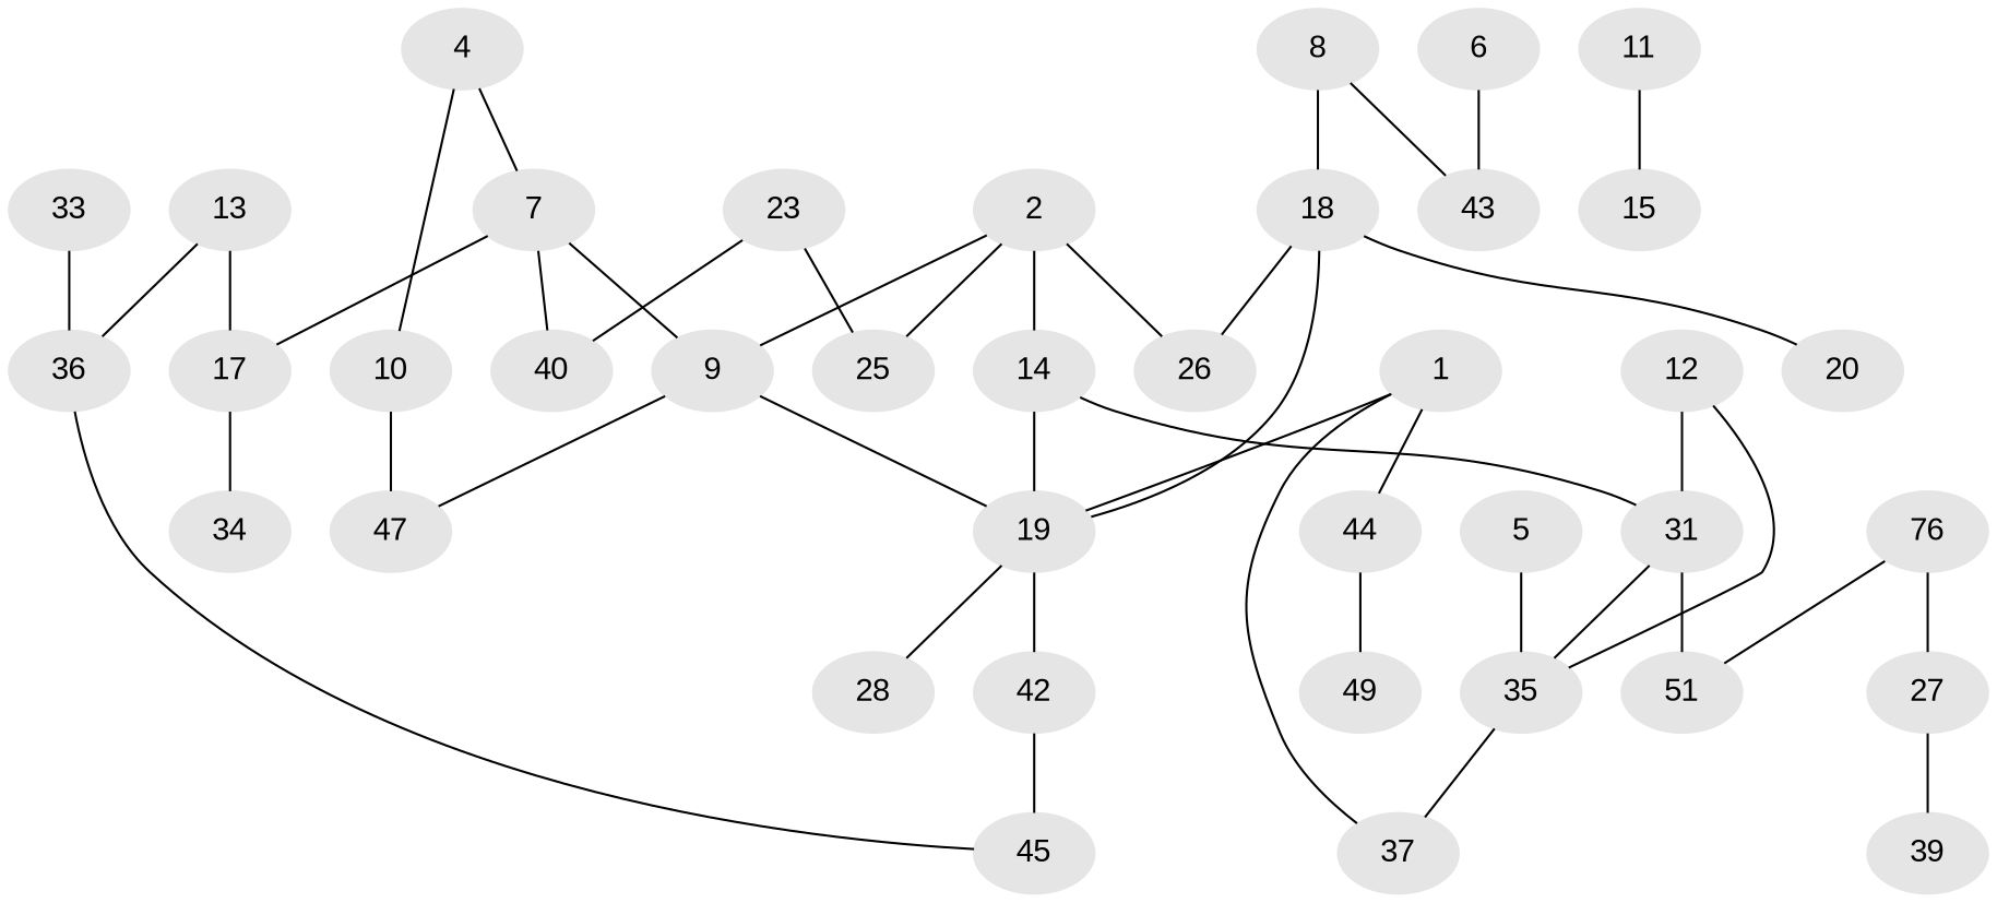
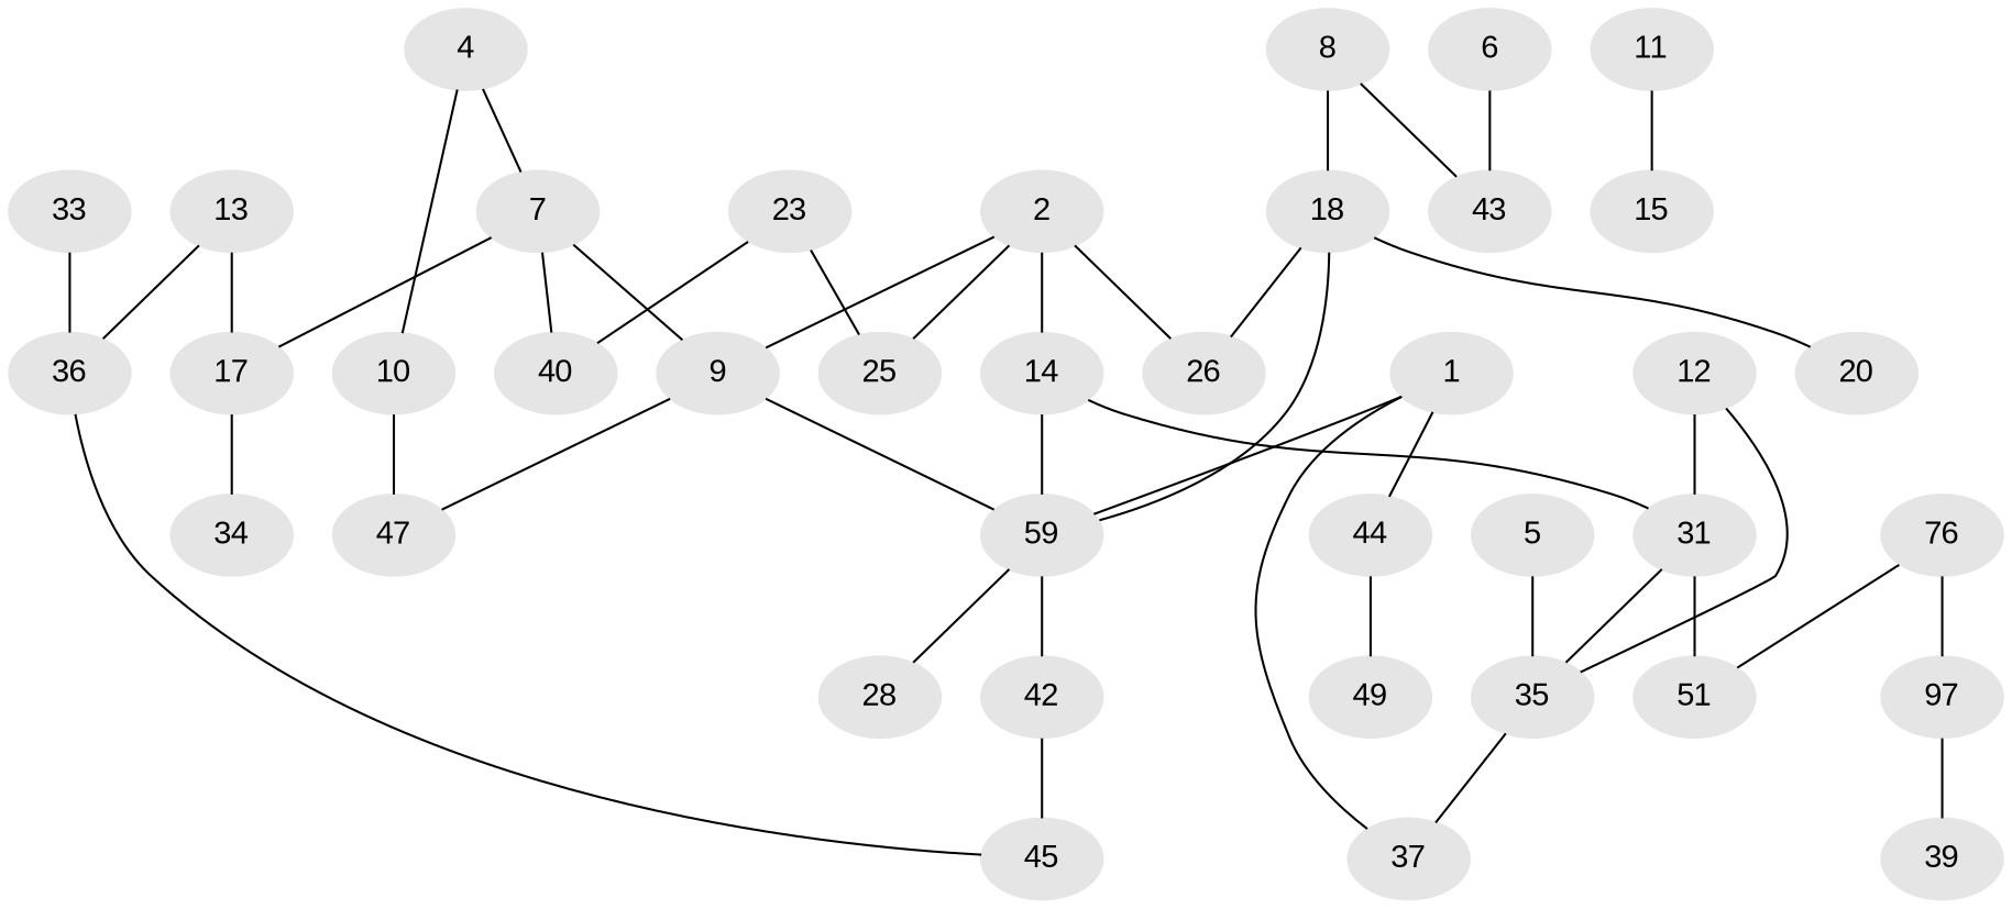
  graph {
    fontname="Liberation Sans"
    node [color=gray90 fontname="Liberation Sans" style=filled]
    edge [fontname="Liberation Sans" weight=1.0]
    1
-   19
+   19 [label=59]
    37
    44
    28
    42
    49
    2
    9
    14
    25
    26
    47
    31
    4
    7
    10
    17
    40
    5
    35
    6
    43
    34
    8
    18
    20
    11
    15
    12
    n31 [label=51]
    13
    36
    45
    n35 [label=76]
-   27
+   27 [label=97]
    39
    23
    33
    1 -- 19
    1 -- 37
    1 -- 44
    19 -- 28
    19 -- 42
    44 -- 49
    42 -- 45 [weight=2.0]
    2 -- 9
    2 -- 14
    2 -- 25
    2 -- 26
    9 -- 19
    9 -- 47
    14 -- 19
    14 -- 31
    31 -- 35
    31 -- n31 [weight=2.0]
    4 -- 7
    4 -- 10
    7 -- 9
    7 -- 17
    7 -- 40
    10 -- 47 [weight=2.0]
    17 -- 34
    5 -- 35 [weight=2.0]
    35 -- 37
    6 -- 43
    8 -- 43
    8 -- 18
    18 -- 19
    18 -- 26
    18 -- 20
    11 -- 15
    12 -- 31
    12 -- 35
    13 -- 17
    13 -- 36
    36 -- 45
    n35 -- n31
    n35 -- 27
    27 -- 39
    23 -- 25
    23 -- 40
    33 -- 36
  }
